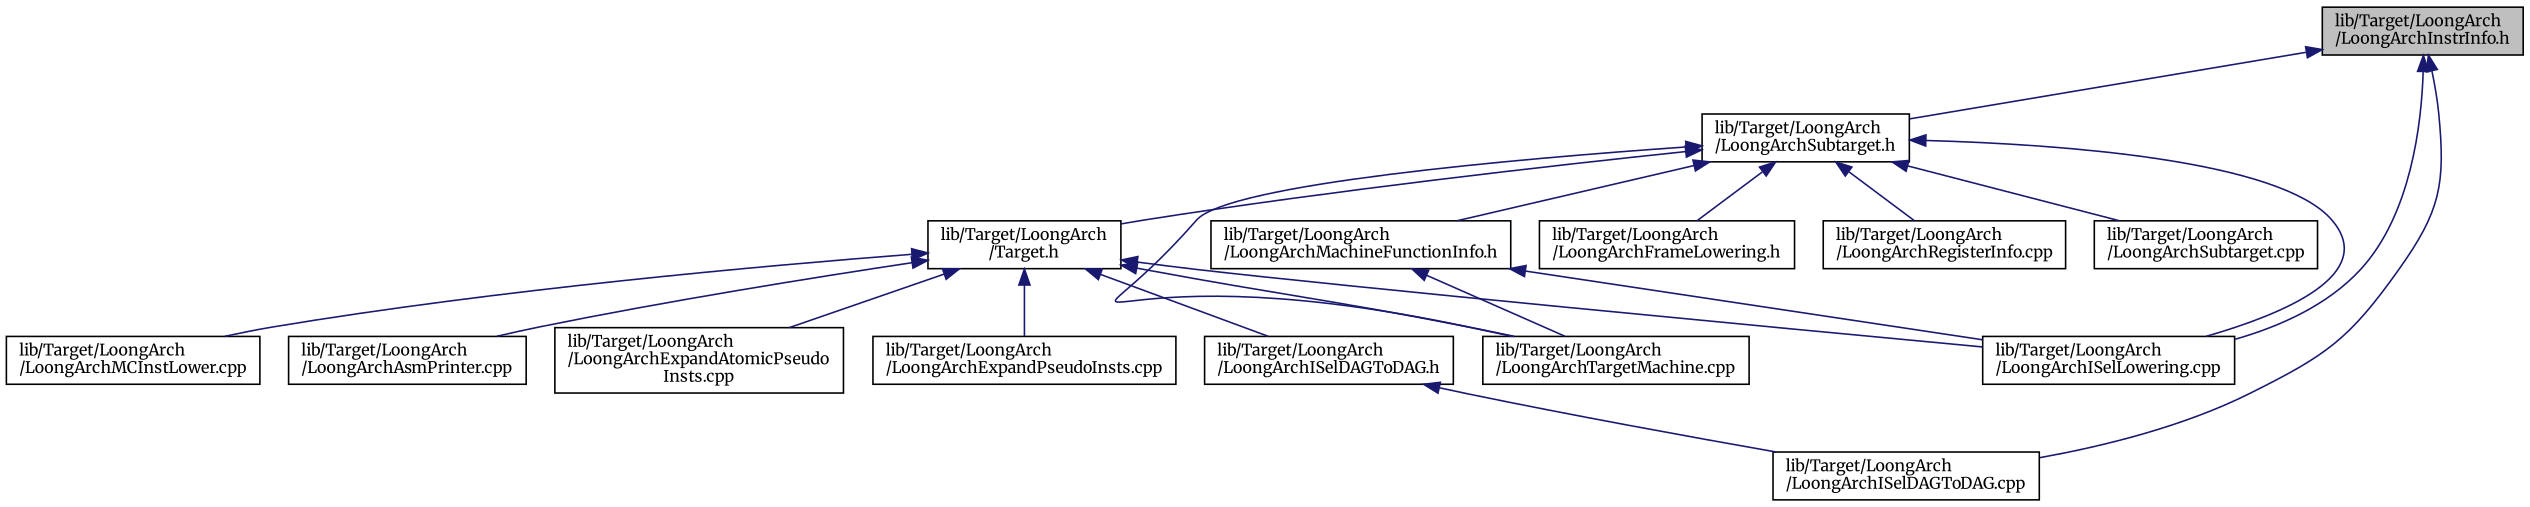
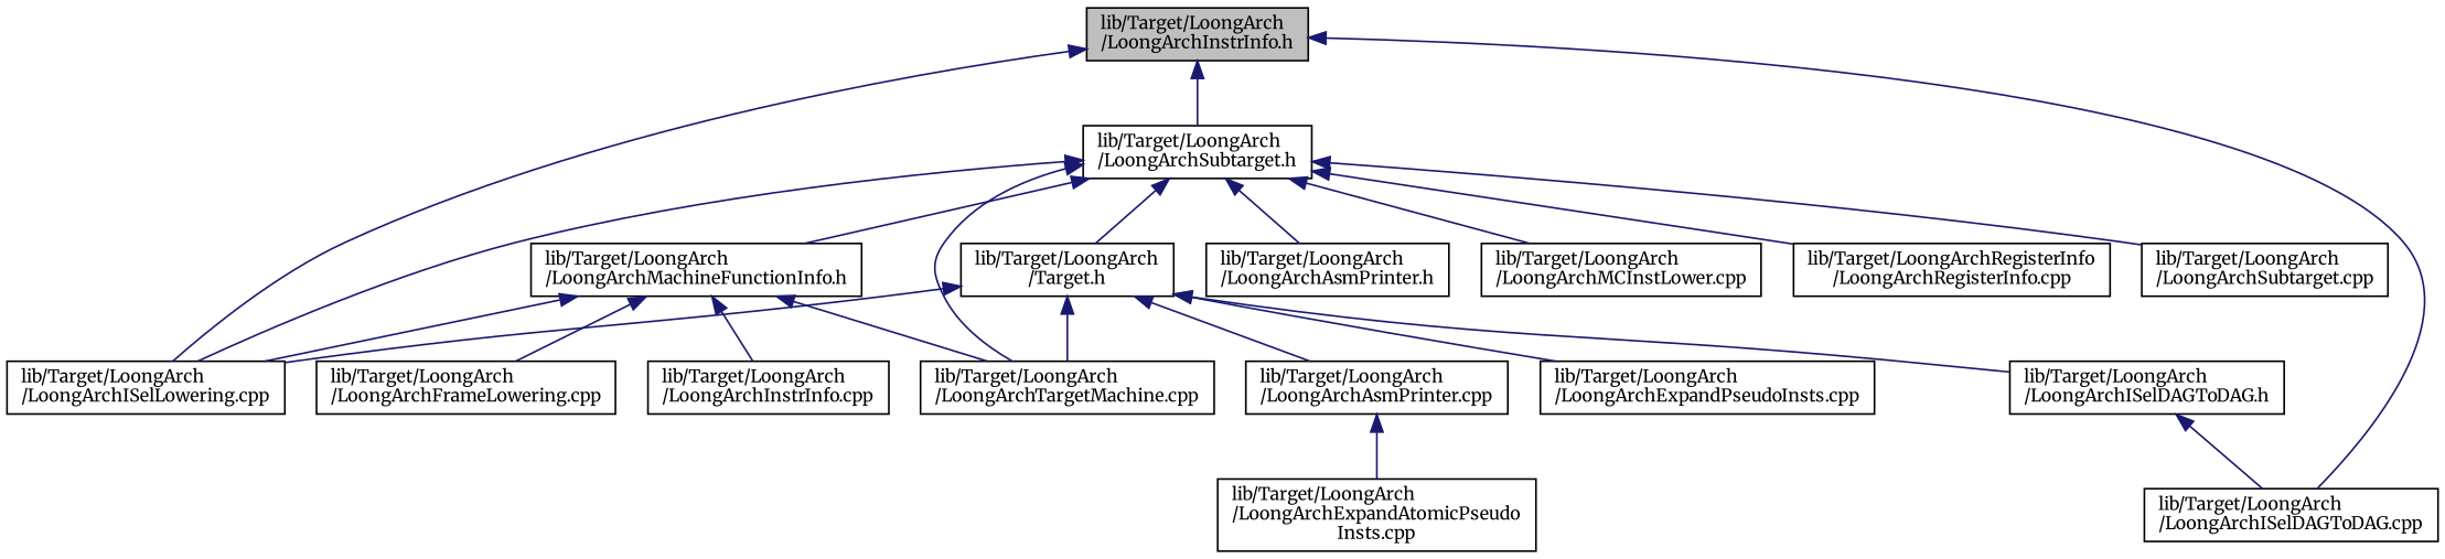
  digraph {
    fontname=Merriweather
    node [color=black fontname=Merriweather fontsize=10 shape=record]
    edge [color=midnightblue dir=back fontname=Merriweather fontsize=10 labelfontname=Helvetica labelfontsize=10 style=solid]
    n1 [fillcolor=grey75 fontcolor=black height=0.2 label="lib/Target/LoongArch\l/LoongArchInstrInfo.h" style=filled width=0.4]
    n2 [height=0.2 label="lib/Target/LoongArch\l/LoongArchSubtarget.h" width=0.4]
    n3 [height=0.2 label="lib/Target/LoongArch\l/LoongArchISelDAGToDAG.cpp" width=0.4]
    n4 [height=0.2 label="lib/Target/LoongArch\l/LoongArchISelLowering.cpp" width=0.4]
-   n5 [height=0.2 label="lib/Target/LoongArch\l/LoongArchFrameLowering.h" width=0.4]
+   n5 [height=0.2 label="lib/Target/LoongArch\l/LoongArchAsmPrinter.h" width=0.4]
    n6 [height=0.2 label="lib/Target/LoongArch\l/Target.h" width=0.4]
    n7 [height=0.2 label="lib/Target/LoongArch\l/LoongArchMachineFunctionInfo.h" width=0.4]
    n8 [height=0.2 label="lib/Target/LoongArch\l/LoongArchMCInstLower.cpp" width=0.4]
-   n9 [height=0.2 label="lib/Target/LoongArch\l/LoongArchRegisterInfo.cpp" width=0.4]
+   n9 [height=0.2 label="lib/Target/LoongArchRegisterInfo\l/LoongArchRegisterInfo.cpp" width=0.4]
    n10 [height=0.2 label="lib/Target/LoongArch\l/LoongArchSubtarget.cpp" width=0.4]
    n11 [height=0.2 label="lib/Target/LoongArch\l/LoongArchTargetMachine.cpp" width=0.4]
    n12 [height=0.2 label="lib/Target/LoongArch\l/LoongArchAsmPrinter.cpp" width=0.4]
    n13 [height=0.2 label="lib/Target/LoongArch\l/LoongArchExpandAtomicPseudo\lInsts.cpp" width=0.4]
    n14 [height=0.2 label="lib/Target/LoongArch\l/LoongArchExpandPseudoInsts.cpp" width=0.4]
    n15 [height=0.2 label="lib/Target/LoongArch\l/LoongArchISelDAGToDAG.h" width=0.4]
+   n16 [height=0.2 label="lib/Target/LoongArch\l/LoongArchFrameLowering.cpp" width=0.4]
+   n17 [height=0.2 label="lib/Target/LoongArch\l/LoongArchInstrInfo.cpp" width=0.4]
    n1 -> n2
    n1 -> n3
    n1 -> n4
    n2 -> n4
    n2 -> n5
    n2 -> n6
    n2 -> n7
-   n6 -> n8
+   n2 -> n8
    n2 -> n9
    n2 -> n10
    n2 -> n11
    n6 -> n4
    n6 -> n11
    n6 -> n12
-   n6 -> n13
+   n12 -> n13
    n6 -> n14
    n6 -> n15
    n7 -> n4
    n7 -> n11
+   n7 -> n16
+   n7 -> n17
    n15 -> n3
  }
